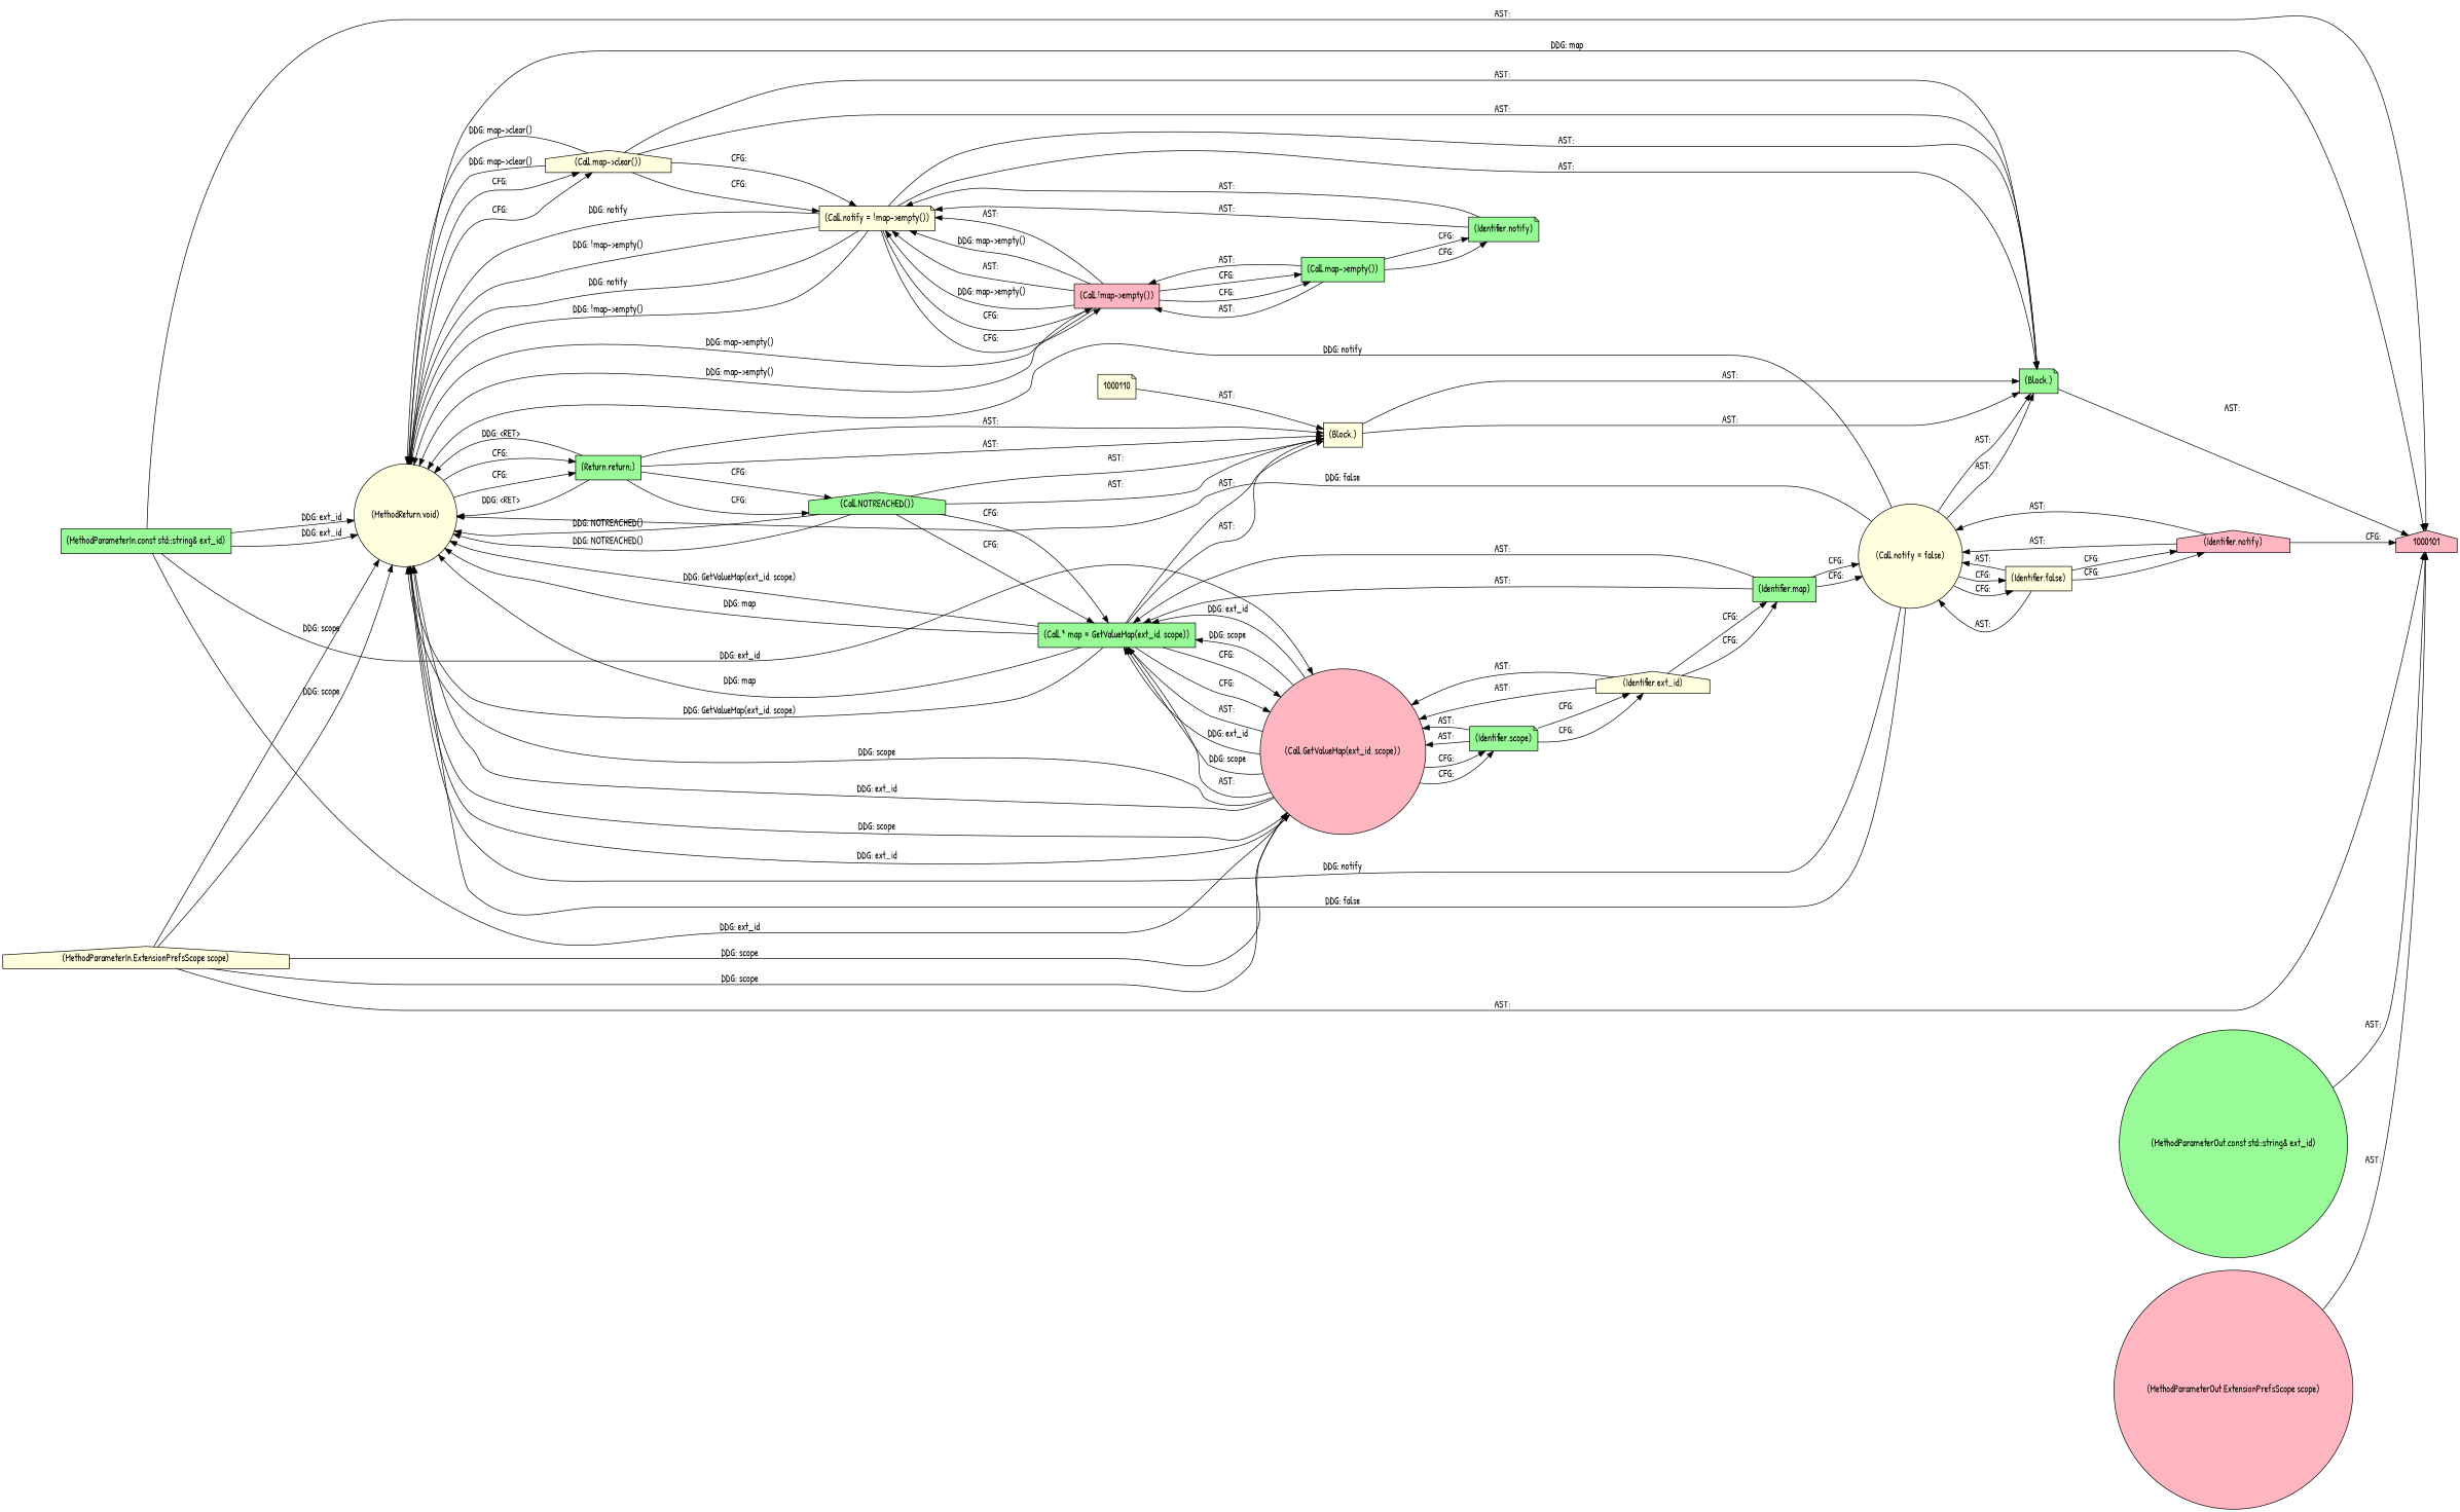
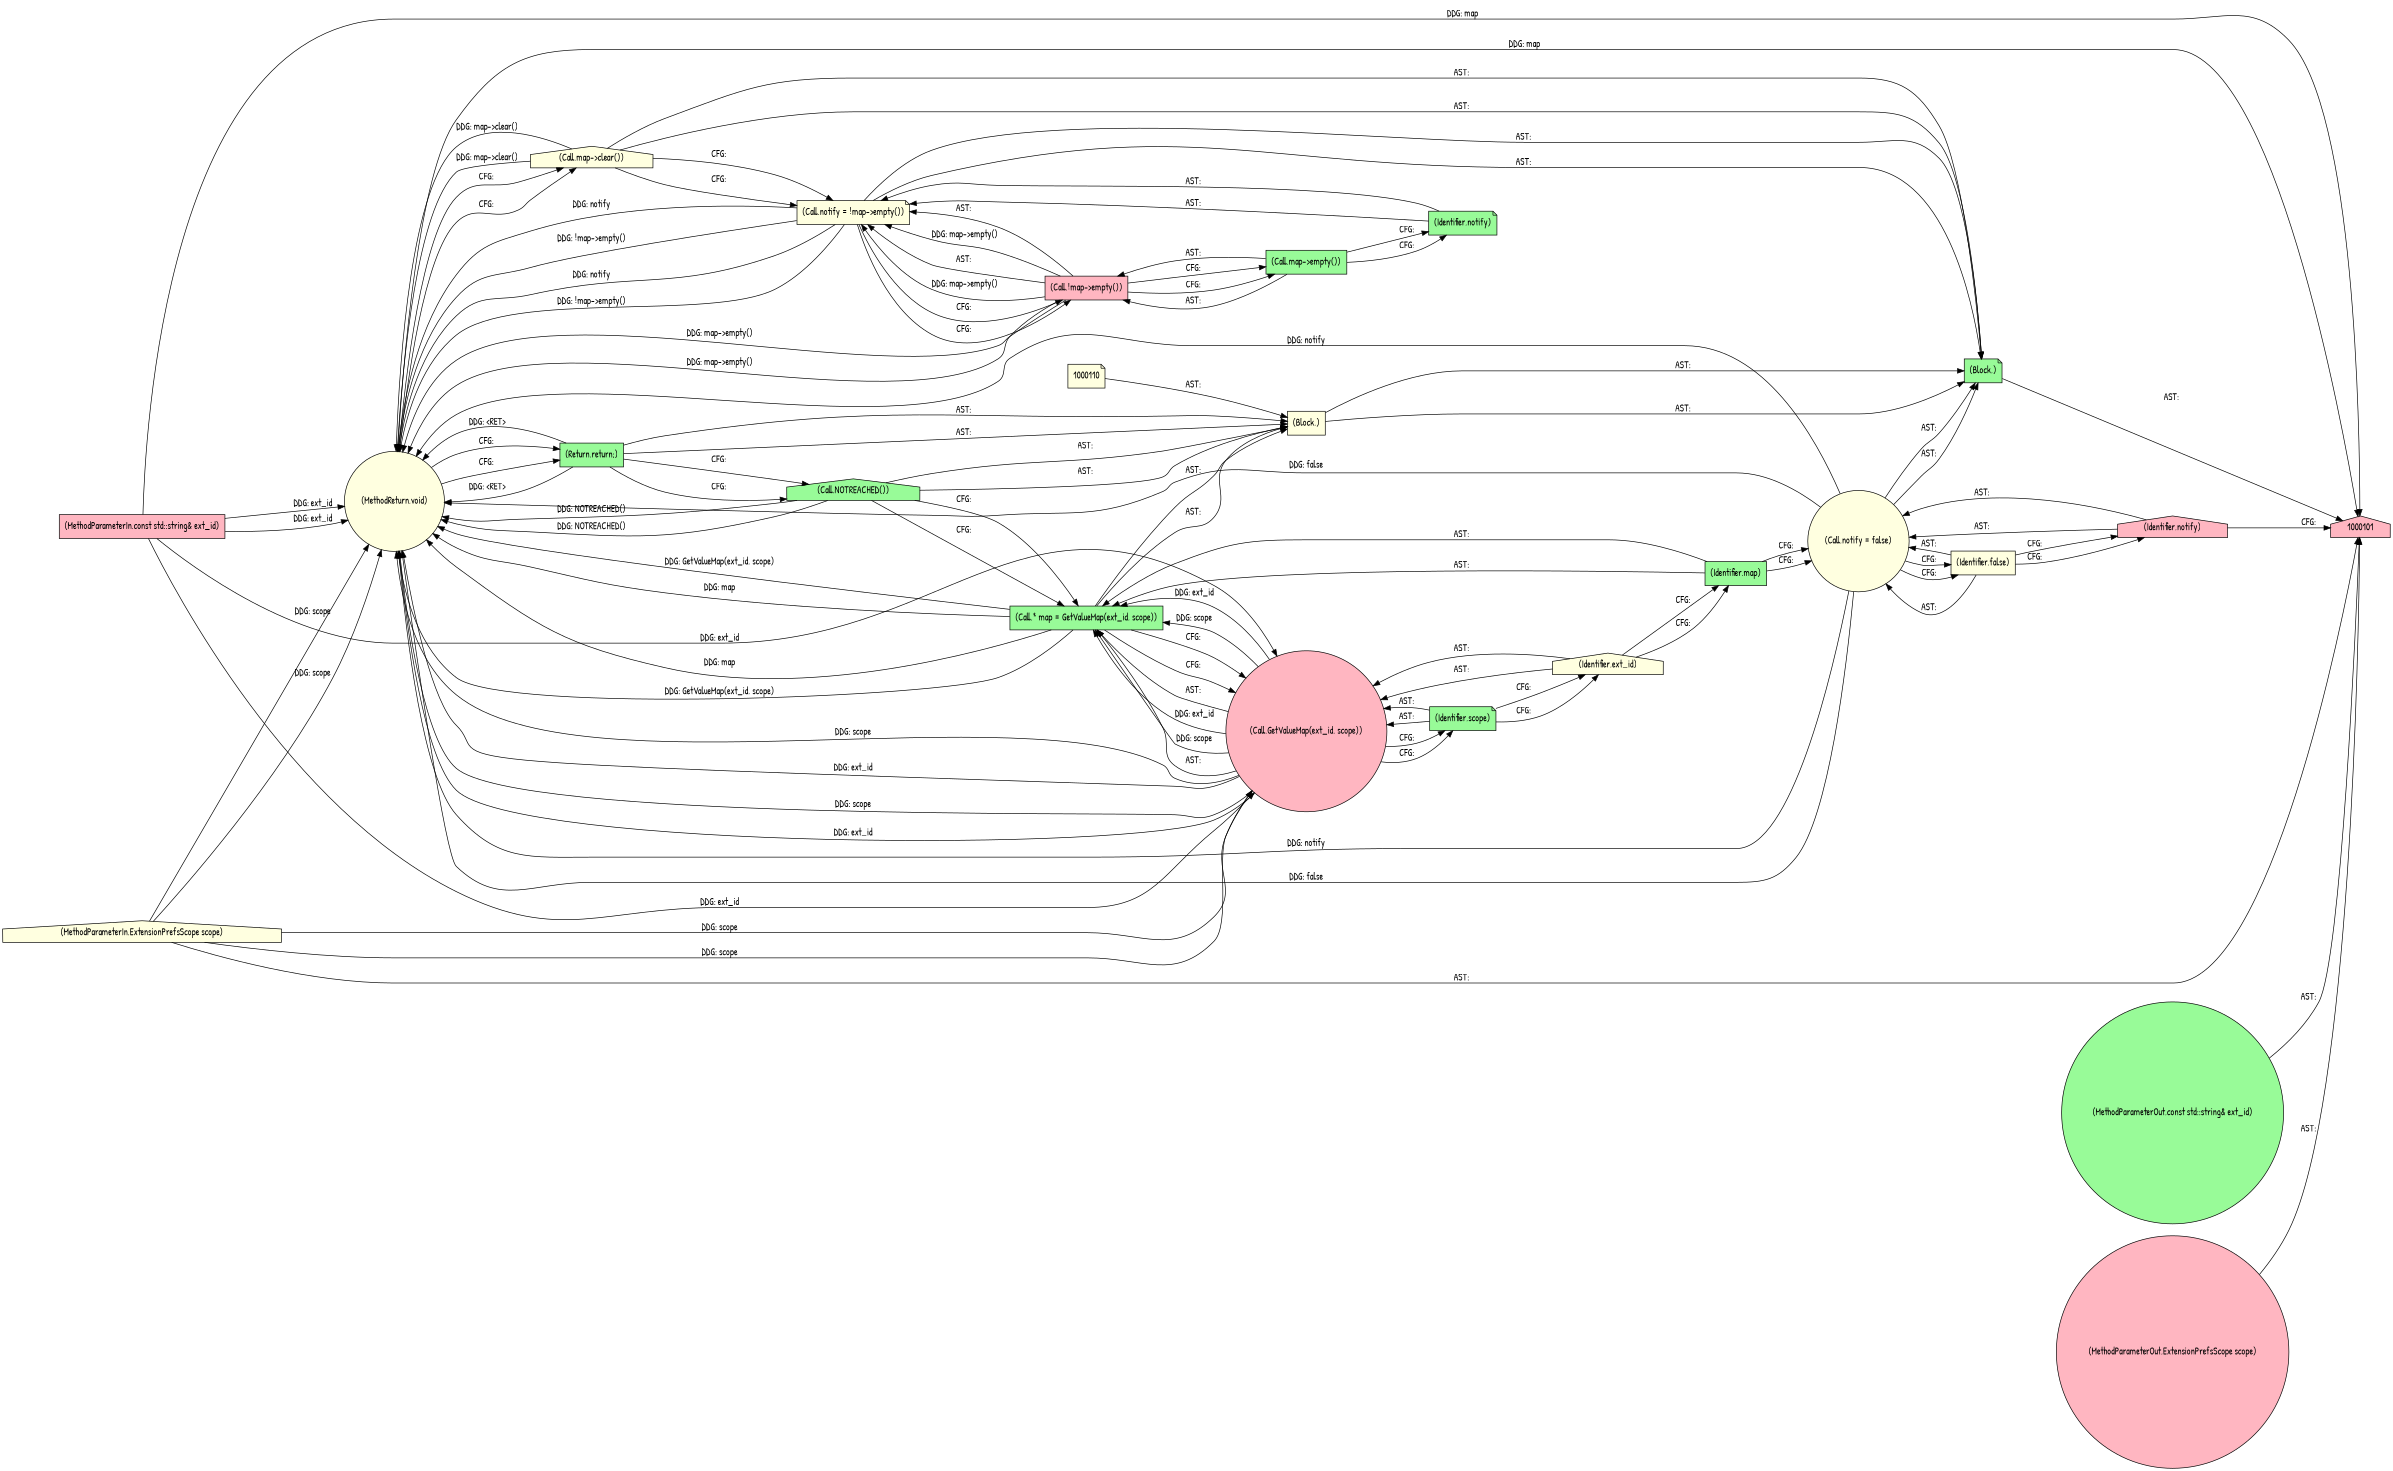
  digraph {
    fontname="Patrick Hand"
    rankdir=LR
    node [fillcolor=lightyellow fontname="Patrick Hand" shape=box style=filled]
    edge [fontname="Patrick Hand"]
    n1 [label="(MethodReturn,void)" shape=circle]
    n2 [fillcolor=palegreen label="(Return,return;)"]
    n3 [label="(Call,map->clear())" shape=house]
    1000101 [fillcolor=lightpink shape=house]
    n5 [label="(Block,)"]
    n6 [fillcolor=palegreen label="(Call,NOTREACHED())" shape=house]
    n7 [label="(Call,notify = !map->empty())" shape=note]
    n8 [fillcolor=palegreen label="(Block,)" shape=note]
    n9 [fillcolor=palegreen label="(Call,* map = GetValueMap(ext_id, scope))"]
    n10 [fillcolor=lightpink label="(Call,!map->empty())"]
    n11 [fillcolor=palegreen label="(Call,map->empty())"]
    n12 [fillcolor=palegreen label="(Identifier,notify)" shape=note]
-   n13 [fillcolor=palegreen label="(MethodParameterIn,const std::string& ext_id)"]
+   n13 [fillcolor=lightpink label="(MethodParameterIn,const std::string& ext_id)"]
    n14 [fillcolor=lightpink label="(Call,GetValueMap(ext_id, scope))" shape=circle]
    n15 [fillcolor=palegreen label="(Identifier,scope)" shape=note]
    n16 [fillcolor=palegreen label="(MethodParameterOut,const std::string& ext_id)" shape=circle]
    n17 [label="(MethodParameterIn,ExtensionPrefsScope scope)" shape=house]
    n18 [fillcolor=lightpink label="(MethodParameterOut,ExtensionPrefsScope scope)" shape=circle]
    n19 [label="(Identifier,false)"]
    n20 [label="(Call,notify = false)" shape=circle]
    n21 [fillcolor=lightpink label="(Identifier,notify)" shape=house]
    n22 [fillcolor=palegreen label="(Identifier,map)"]
    n23 [label="(Identifier,ext_id)" shape=house]
    1000110 [shape=note]
    n1 -> n2 [label="CFG: "]
    n1 -> n2 [label="CFG: "]
    n1 -> n3 [label="CFG: "]
    n1 -> n3 [label="CFG: "]
    n1 -> 1000101 [label="DDG: map"]
    n2 -> n1 [label="DDG: <RET>"]
    n2 -> n1 [label="DDG: <RET>"]
    n2 -> n5 [label="AST: "]
    n2 -> n5 [label="AST: "]
    n2 -> n6 [label="CFG: "]
    n2 -> n6 [label="CFG: "]
    n3 -> n1 [label="DDG: map->clear()"]
    n3 -> n1 [label="DDG: map->clear()"]
    n3 -> n7 [label="CFG: "]
    n3 -> n7 [label="CFG: "]
    n3 -> n8 [label="AST: "]
    n3 -> n8 [label="AST: "]
    n5 -> n8 [label="AST: "]
    n5 -> n8 [label="AST: "]
    n6 -> n1 [label="DDG: NOTREACHED()"]
    n6 -> n1 [label="DDG: NOTREACHED()"]
    n6 -> n5 [label="AST: "]
    n6 -> n5 [label="AST: "]
    n6 -> n9 [label="CFG: "]
    n6 -> n9 [label="CFG: "]
    n7 -> n1 [label="DDG: !map->empty()"]
    n7 -> n1 [label="DDG: notify"]
    n7 -> n1 [label="DDG: !map->empty()"]
    n7 -> n1 [label="DDG: notify"]
    n7 -> n8 [label="AST: "]
    n7 -> n8 [label="AST: "]
    n7 -> n10 [label="CFG: "]
    n7 -> n10 [label="CFG: "]
    n8 -> 1000101 [label="AST: "]
    n9 -> n1 [label="DDG: GetValueMap(ext_id, scope)"]
    n9 -> n1 [label="DDG: map"]
    n9 -> n1 [label="DDG: GetValueMap(ext_id, scope)"]
    n9 -> n1 [label="DDG: map"]
    n9 -> n5 [label="AST: "]
    n9 -> n5 [label="AST: "]
    n9 -> n14 [label="CFG: "]
    n9 -> n14 [label="CFG: "]
    n10 -> n1 [label="DDG: map->empty()"]
    n10 -> n1 [label="DDG: map->empty()"]
    n10 -> n7 [label="AST: "]
    n10 -> n7 [label="DDG: map->empty()"]
    n10 -> n7 [label="AST: "]
    n10 -> n7 [label="DDG: map->empty()"]
    n10 -> n11 [label="CFG: "]
    n10 -> n11 [label="CFG: "]
    n11 -> n10 [label="AST: "]
    n11 -> n10 [label="AST: "]
    n11 -> n12 [label="CFG: "]
    n11 -> n12 [label="CFG: "]
    n12 -> n7 [label="AST: "]
    n12 -> n7 [label="AST: "]
    n13 -> n1 [label="DDG: ext_id"]
    n13 -> n1 [label="DDG: ext_id"]
-   n13 -> 1000101 [label="AST: "]
+   n13 -> 1000101 [label="DDG: map"]
    n13 -> n14 [label="DDG: ext_id"]
    n13 -> n14 [label="DDG: ext_id"]
    n14 -> n1 [label="DDG: scope"]
    n14 -> n1 [label="DDG: ext_id"]
    n14 -> n1 [label="DDG: scope"]
    n14 -> n1 [label="DDG: ext_id"]
    n14 -> n9 [label="AST: "]
    n14 -> n9 [label="DDG: ext_id"]
    n14 -> n9 [label="DDG: scope"]
    n14 -> n9 [label="AST: "]
    n14 -> n9 [label="DDG: ext_id"]
    n14 -> n9 [label="DDG: scope"]
    n14 -> n15 [label="CFG: "]
    n14 -> n15 [label="CFG: "]
    n15 -> n14 [label="AST: "]
    n15 -> n14 [label="AST: "]
    n15 -> n23 [label="CFG: "]
    n15 -> n23 [label="CFG: "]
    n16 -> 1000101 [label="AST: "]
    n17 -> n1 [label="DDG: scope"]
    n17 -> n1 [label="DDG: scope"]
    n17 -> 1000101 [label="AST: "]
    n17 -> n14 [label="DDG: scope"]
    n17 -> n14 [label="DDG: scope"]
    n18 -> 1000101 [label="AST: "]
    n19 -> n20 [label="AST: "]
    n19 -> n20 [label="AST: "]
    n19 -> n21 [label="CFG: "]
    n19 -> n21 [label="CFG: "]
    n20 -> n1 [label="DDG: false"]
    n20 -> n1 [label="DDG: notify"]
    n20 -> n1 [label="DDG: false"]
    n20 -> n1 [label="DDG: notify"]
    n20 -> n8 [label="AST: "]
    n20 -> n8 [label="AST: "]
    n20 -> n19 [label="CFG: "]
    n20 -> n19 [label="CFG: "]
    n21 -> 1000101 [label="CFG: "]
    n21 -> n20 [label="AST: "]
    n21 -> n20 [label="AST: "]
    n22 -> n9 [label="AST: "]
    n22 -> n9 [label="AST: "]
    n22 -> n20 [label="CFG: "]
    n22 -> n20 [label="CFG: "]
    n23 -> n14 [label="AST: "]
    n23 -> n14 [label="AST: "]
    n23 -> n22 [label="CFG: "]
    n23 -> n22 [label="CFG: "]
    1000110 -> n5 [label="AST: "]
  }
